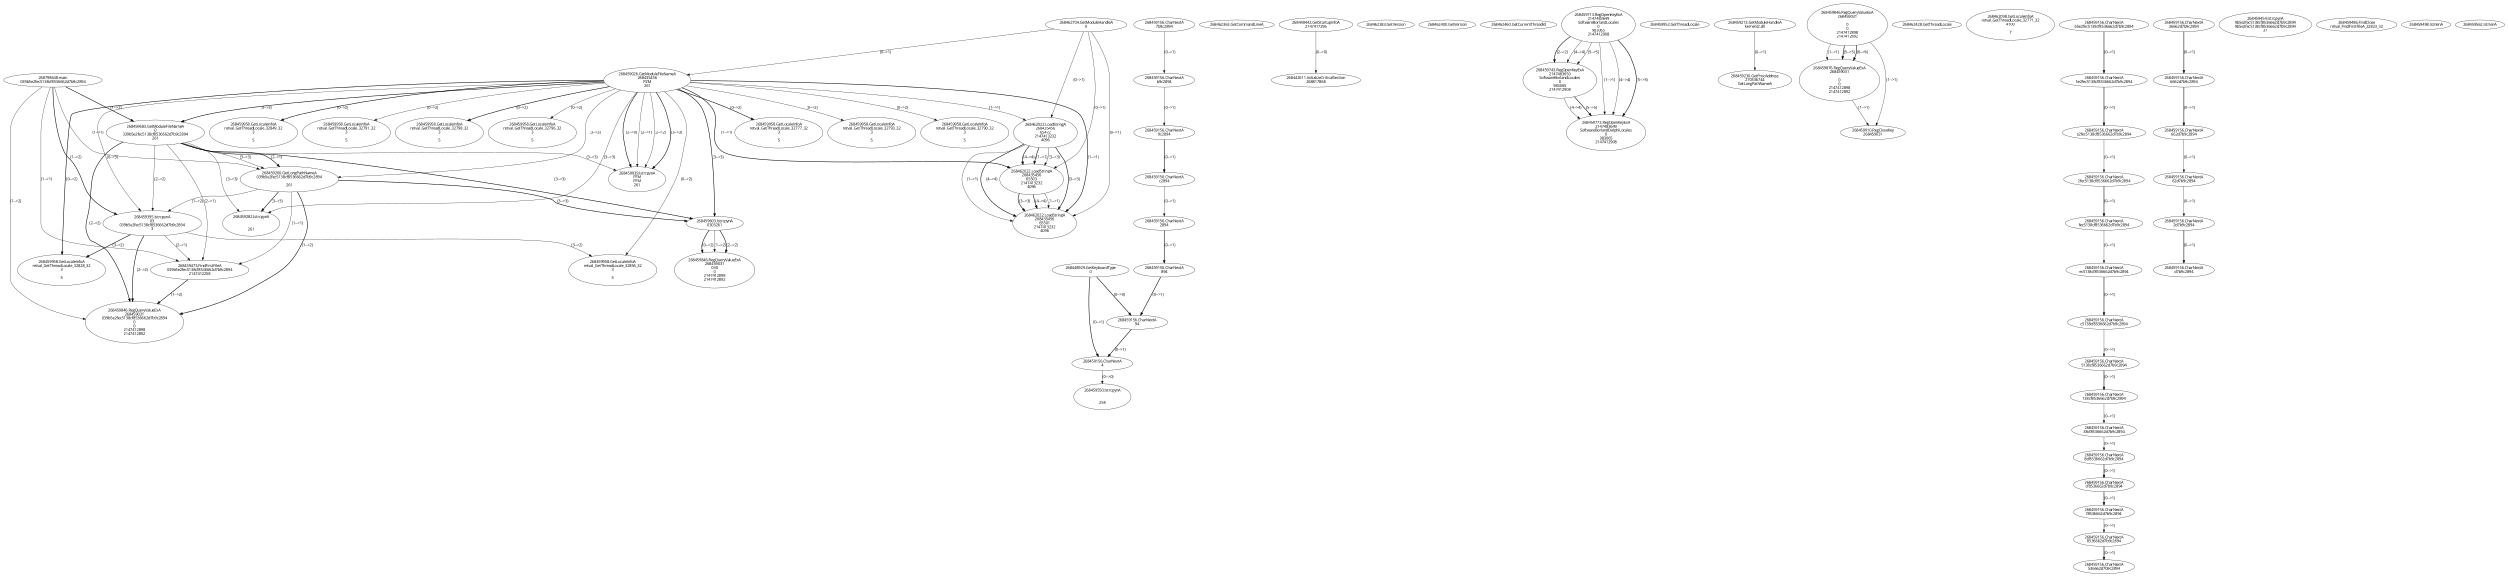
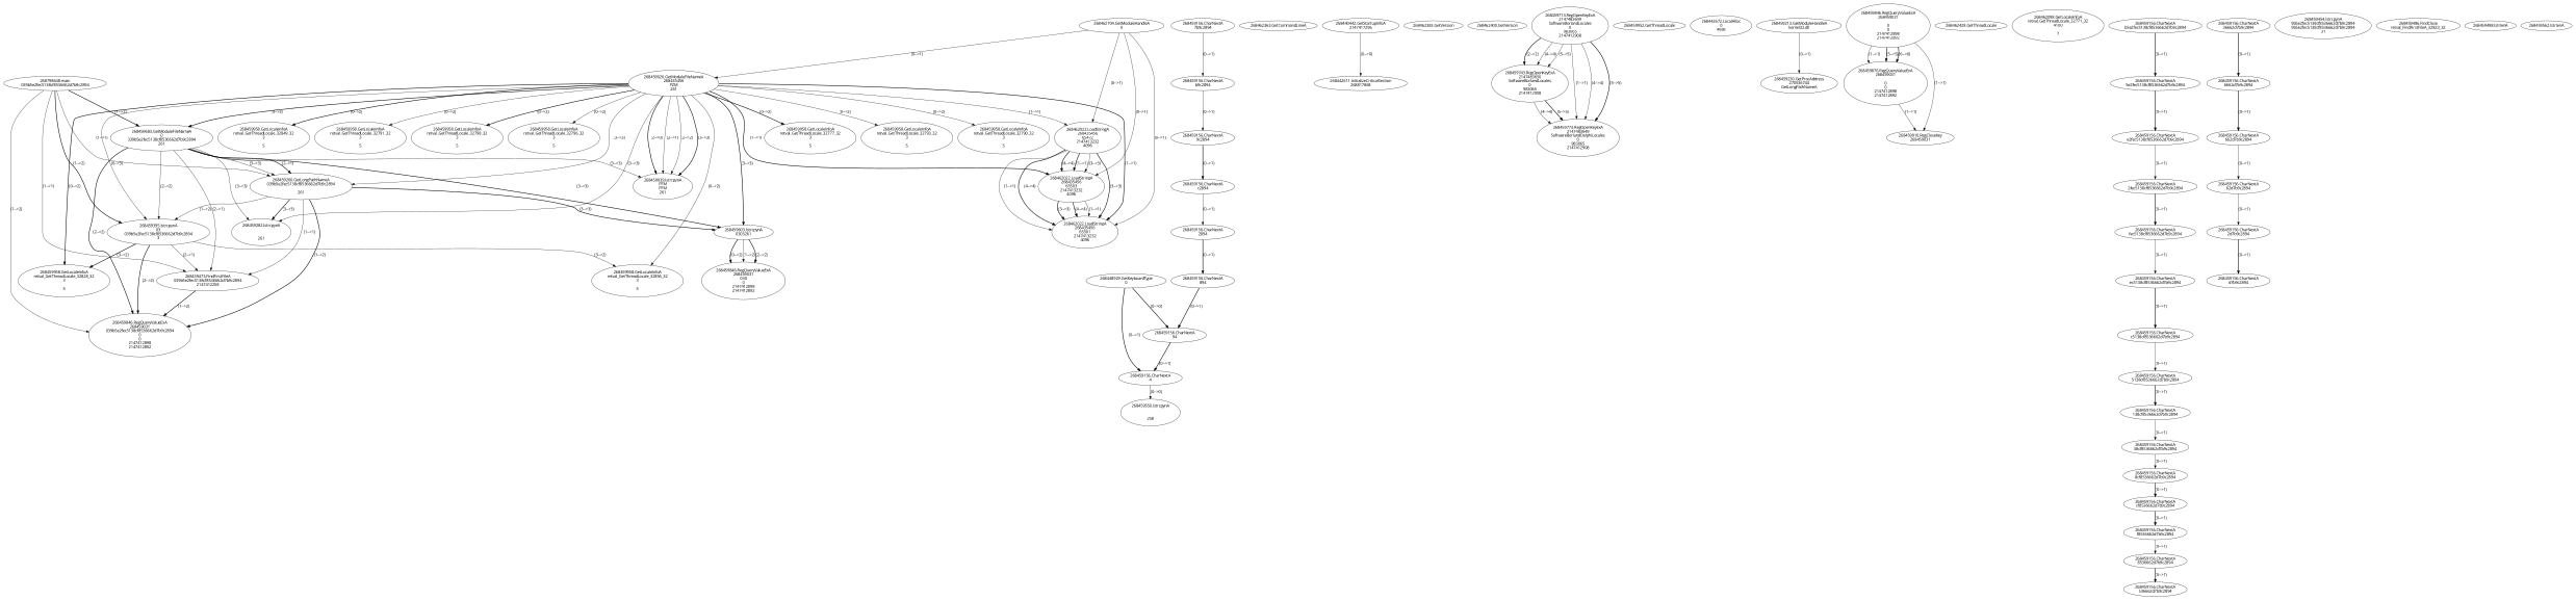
  digraph {
    fontname="Open Sans"
    node [fontname="Open Sans"]
    edge [fontname="Open Sans" style=solid]
    n1 [label="268798648.main\n039b5e2fec5138cf8536662d7b9c2894"]
    n2 [label="268459683.GetModuleFileNameA\n0\n039b5e2fec5138cf8536662d7b9c2894\n261"]
    n3 [label="268459260.GetLongPathNameA\n039b5e2fec5138cf8536662d7b9c2894\n\n261"]
    n4 [label="268459395.lstrcpynA\n03\n039b5e2fec5138cf8536662d7b9c2894\n3"]
    n5 [label="268459473.FindFirstFileA\n039b5e2fec5138cf8536662d7b9c2894\n2147412258"]
    n6 [label="268459846.RegQueryValueExA\n268459031\n039b5e2fec5138cf8536662d7b9c2894\n0\n0\n2147412898\n2147412892"]
    n7 [label="268459939.lstrcpynA\nPZM\nPZM\n261"]
    n8 [label="268459282.lstrcpynA\n\n\n261"]
    n9 [label="268459603.lstrcpynA\n0303261"]
    n10 [label="268459958.GetLocaleInfoA\nretval_GetThreadLocale_32856_32\n3\n\n5"]
    n11 [label="268459958.GetLocaleInfoA\nretval_GetThreadLocale_32828_32\n3\n\n5"]
    n12 [label="268462704.GetModuleHandleA\n0"]
    n13 [label="268459026.GetModuleFileNameA\n268435456\nPZM\n261"]
    n14 [label="268462022.LoadStringA\n268435456\n65472\n2147413232\n4096"]
    n15 [label="268462022.LoadStringA\n268435456\n65503\n2147413232\n4096"]
    n16 [label="268462022.LoadStringA\n268435456\n65501\n2147413232\n4096"]
    n17 [label="268459958.GetLocaleInfoA\nretval_GetThreadLocale_32777_32\n3\n\n5"]
    n18 [label="268459958.GetLocaleInfoA\nretval_GetThreadLocale_32793_32\n3\n\n5"]
    n19 [label="268459958.GetLocaleInfoA\nretval_GetThreadLocale_32790_32\n3\n\n5"]
    n20 [label="268459958.GetLocaleInfoA\nretval_GetThreadLocale_32849_32\n3\n\n5"]
    n21 [label="268459958.GetLocaleInfoA\nretval_GetThreadLocale_32791_32\n3\n\n5"]
    n22 [label="268459958.GetLocaleInfoA\nretval_GetThreadLocale_32798_32\n3\n\n5"]
    n23 [label="268459958.GetLocaleInfoA\nretval_GetThreadLocale_32796_32\n3\n\n5"]
    n24 [label="268448929.GetKeyboardType\n0"]
    n25 [label="268459156.CharNextA\n94"]
    n26 [label="268459156.CharNextA\n4"]
    n27 [label="268459550.lstrcpynA\n\n\n258"]
    n28 [label="268462363.GetCommandLineA\n"]
    n29 [label="268440442.GetStartupInfoA\n2147417296"]
    n30 [label="268442611.InitializeCriticalSection\n268817868"]
    n31 [label="268462383.GetVersion\n"]
    n32 [label="268462400.GetVersion\n"]
-   n33 [label="268462460.GetCurrentThreadId\n"]
    n34 [label="268459846.RegQueryValueExA\n268459031\n030\n0\n2147412898\n2147412892"]
    n35 [label="268459713.RegOpenKeyExA\n2147483649\nSoftware\Borland\Locales\n0\n983065\n2147412908"]
    n36 [label="268459743.RegOpenKeyExA\n2147483650\nSoftware\Borland\Locales\n0\n983065\n2147412908"]
    n37 [label="268459773.RegOpenKeyExA\n2147483649\nSoftware\Borland\Delphi\Locales\n0\n983065\n2147412908"]
    n38 [label="268459952.GetThreadLocale\n"]
+   n39 [label="268442672.LocalAlloc\n0\n4088"]
    n40 [label="268459213.GetModuleHandleA\nkernel32.dll"]
    n41 [label="268459230.GetProcAddress\n270536744\nGetLongPathNameA"]
    n42 [label="268459846.RegQueryValueExA\n268459031\n\n0\n0\n2147412898\n2147412892"]
    n43 [label="268459876.RegQueryValueExA\n268459031\n\n0\n0\n2147412898\n2147412892"]
    n44 [label="268459910.RegCloseKey\n268459031"]
    n45 [label="268462428.GetThreadLocale\n"]
    n46 [label="268462098.GetLocaleInfoA\nretval_GetThreadLocale_32771_32\n4100\n\n7"]
    n47 [label="268459156.CharNextA\nb5e2fec5138cf8536662d7b9c2894"]
    n48 [label="268459156.CharNextA\n5e2fec5138cf8536662d7b9c2894"]
    n49 [label="268459156.CharNextA\ne2fec5138cf8536662d7b9c2894"]
    n50 [label="268459156.CharNextA\n2fec5138cf8536662d7b9c2894"]
    n51 [label="268459156.CharNextA\nfec5138cf8536662d7b9c2894"]
    n52 [label="268459156.CharNextA\nec5138cf8536662d7b9c2894"]
    n53 [label="268459156.CharNextA\nc5138cf8536662d7b9c2894"]
    n54 [label="268459156.CharNextA\n5138cf8536662d7b9c2894"]
    n55 [label="268459156.CharNextA\n138cf8536662d7b9c2894"]
    n56 [label="268459156.CharNextA\n38cf8536662d7b9c2894"]
    n57 [label="268459156.CharNextA\n8cf8536662d7b9c2894"]
    n58 [label="268459156.CharNextA\ncf8536662d7b9c2894"]
    n59 [label="268459156.CharNextA\nf8536662d7b9c2894"]
    n60 [label="268459156.CharNextA\n8536662d7b9c2894"]
    n61 [label="268459156.CharNextA\n536662d7b9c2894"]
    n62 [label="268459156.CharNextA\n36662d7b9c2894"]
    n63 [label="268459156.CharNextA\n6662d7b9c2894"]
    n64 [label="268459156.CharNextA\n662d7b9c2894"]
    n65 [label="268459156.CharNextA\n62d7b9c2894"]
    n66 [label="268459156.CharNextA\n2d7b9c2894"]
    n67 [label="268459156.CharNextA\nd7b9c2894"]
    n68 [label="268459156.CharNextA\n7b9c2894"]
    n69 [label="268459156.CharNextA\nb9c2894"]
    n70 [label="268459156.CharNextA\n9c2894"]
    n71 [label="268459156.CharNextA\nc2894"]
    n72 [label="268459156.CharNextA\n2894"]
    n73 [label="268459156.CharNextA\n894"]
    n74 [label="268459454.lstrcpynA\n9b5e2fec5138cf8536662d7b9c2894\n9b5e2fec5138cf8536662d7b9c2894\n31"]
    n75 [label="268459486.FindClose\nretval_FindFirstFileA_32823_32"]
    n76 [label="268459498.lstrlenA\n"]
    n77 [label="268459562.lstrlenA\n"]
    n1 -> n2 [label="(1-->2)" style=bold]
    n1 -> n3 [label="(1-->1)"]
    n1 -> n4 [label="(1-->2)" style=bold]
    n1 -> n5 [label="(1-->1)"]
    n1 -> n6 [label="(1-->2)"]
    n2 -> n3 [label="(2-->1)" style=bold]
    n2 -> n3 [label="(3-->3)"]
    n2 -> n4 [label="(2-->2)"]
    n2 -> n5 [label="(2-->1)"]
    n2 -> n6 [label="(2-->2)" style=bold]
    n2 -> n7 [label="(3-->3)"]
    n2 -> n8 [label="(3-->3)"]
    n2 -> n9 [label="(3-->3)" style=bold]
    n3 -> n4 [label="(1-->2)"]
    n3 -> n5 [label="(1-->1)"]
    n3 -> n6 [label="(1-->2)" style=bold]
    n3 -> n8 [label="(3-->3)" style=bold]
    n3 -> n9 [label="(3-->3)" style=bold]
    n4 -> n5 [label="(2-->1)"]
    n4 -> n6 [label="(2-->2)" style=bold]
    n4 -> n10 [label="(3-->2)"]
    n4 -> n11 [label="(3-->2)" style=bold]
    n5 -> n6 [label="(1-->2)" style=bold]
    n9 -> n34 [label="(1-->2)"]
    n9 -> n34 [label="(2-->2)" style=bold]
    n9 -> n34 [label="(0-->2)" style=bold]
    n12 -> n13 [label="(0-->1)"]
    n12 -> n14 [label="(0-->1)"]
    n12 -> n15 [label="(0-->1)"]
    n12 -> n16 [label="(0-->1)"]
    n13 -> n2 [label="(3-->3)" style=bold]
    n13 -> n3 [label="(3-->3)"]
    n13 -> n4 [label="(0-->3)"]
    n13 -> n7 [label="(2-->1)"]
    n13 -> n7 [label="(2-->2)"]
    n13 -> n7 [label="(3-->3)" style=bold]
    n13 -> n7 [label="(2-->0)" style=bold]
    n13 -> n8 [label="(3-->3)"]
    n13 -> n9 [label="(3-->3)" style=bold]
    n13 -> n10 [label="(0-->2)"]
    n13 -> n11 [label="(0-->2)" style=bold]
    n13 -> n14 [label="(1-->1)"]
    n13 -> n15 [label="(1-->1)" style=bold]
    n13 -> n16 [label="(1-->1)" style=bold]
    n13 -> n17 [label="(0-->2)" style=bold]
    n13 -> n18 [label="(0-->2)"]
    n13 -> n19 [label="(0-->2)"]
    n13 -> n20 [label="(0-->2)" style=bold]
    n13 -> n21 [label="(0-->2)"]
    n13 -> n22 [label="(0-->2)" style=bold]
    n13 -> n23 [label="(0-->2)"]
    n14 -> n15 [label="(1-->1)" style=bold]
    n14 -> n15 [label="(3-->3)"]
    n14 -> n15 [label="(4-->4)" style=bold]
    n14 -> n16 [label="(1-->1)"]
    n14 -> n16 [label="(3-->3)" style=bold]
    n14 -> n16 [label="(4-->4)" style=bold]
    n15 -> n16 [label="(1-->1)"]
    n15 -> n16 [label="(3-->3)" style=bold]
    n15 -> n16 [label="(4-->4)" style=bold]
    n24 -> n25 [label="(0-->0)" style=bold]
    n24 -> n26 [label="(0-->1)" style=bold]
    n25 -> n26 [label="(0-->1)" style=bold]
    n26 -> n27 [label="(0-->0)"]
    n29 -> n30 [label="(0-->0)"]
    n35 -> n36 [label="(2-->2)" style=bold]
    n35 -> n36 [label="(4-->4)"]
    n35 -> n36 [label="(5-->5)"]
    n35 -> n37 [label="(1-->1)"]
    n35 -> n37 [label="(4-->4)"]
    n35 -> n37 [label="(5-->5)" style=bold]
    n36 -> n37 [label="(4-->4)"]
    n36 -> n37 [label="(5-->5)" style=bold]
    n40 -> n41 [label="(0-->1)"]
    n42 -> n43 [label="(1-->1)"]
    n42 -> n43 [label="(5-->5)" style=bold]
    n42 -> n43 [label="(6-->6)" style=bold]
    n42 -> n44 [label="(1-->1)"]
    n43 -> n44 [label="(1-->1)"]
    n47 -> n48 [label="(0-->1)" style=bold]
    n48 -> n49 [label="(0-->1)" style=bold]
    n49 -> n50 [label="(0-->1)"]
    n50 -> n51 [label="(0-->1)" style=bold]
    n51 -> n52 [label="(0-->1)"]
    n52 -> n53 [label="(0-->1)" style=bold]
    n53 -> n54 [label="(0-->1)"]
    n54 -> n55 [label="(0-->1)" style=bold]
    n55 -> n56 [label="(0-->1)"]
    n56 -> n57 [label="(0-->1)"]
    n57 -> n58 [label="(0-->1)" style=bold]
    n58 -> n59 [label="(0-->1)" style=bold]
    n59 -> n60 [label="(0-->1)"]
    n60 -> n61 [label="(0-->1)" style=bold]
    n62 -> n63 [label="(0-->1)" style=bold]
    n63 -> n64 [label="(0-->1)" style=bold]
    n64 -> n65 [label="(0-->1)"]
    n65 -> n66 [label="(0-->1)"]
    n66 -> n67 [label="(0-->1)" style=bold]
    n68 -> n69 [label="(0-->1)"]
    n69 -> n70 [label="(0-->1)"]
    n70 -> n71 [label="(0-->1)" style=bold]
    n71 -> n72 [label="(0-->1)"]
    n72 -> n73 [label="(0-->1)" style=bold]
    n73 -> n25 [label="(0-->1)" style=bold]
  }
